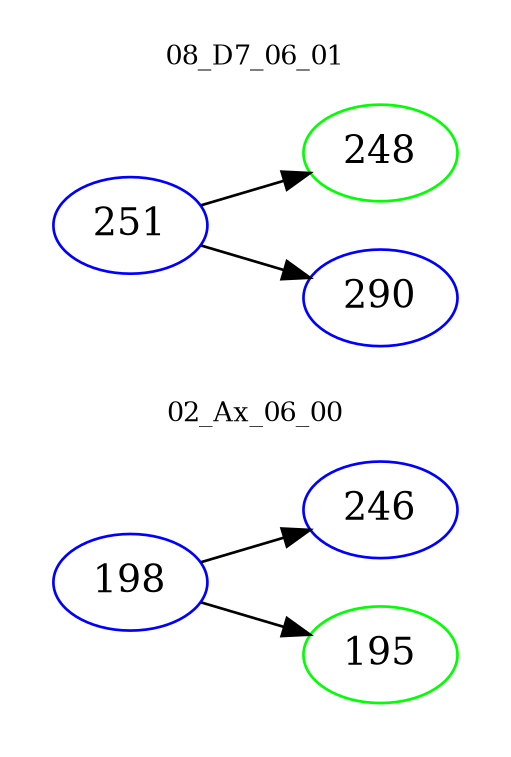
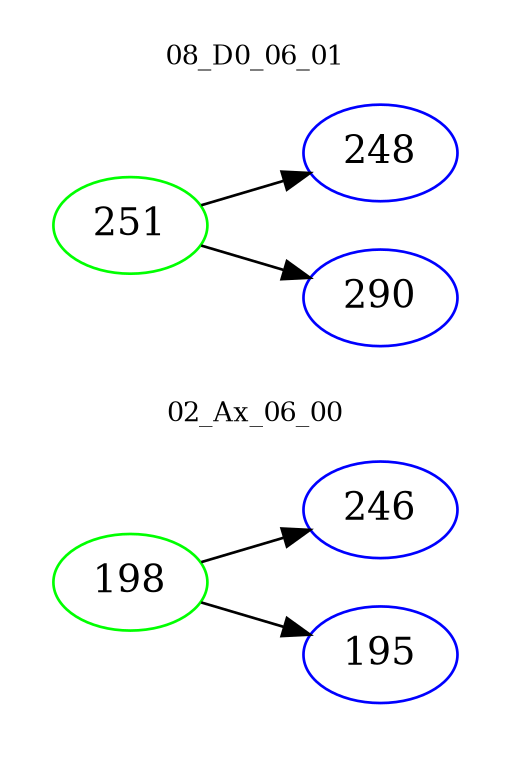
  digraph {
    fontname="DejaVu Serif"
    rankdir=LR
    node [color=blue fontname="DejaVu Serif"]
    edge [color=black fontname="DejaVu Serif"]
-   n1 [label=198]
-   n2 [color=green label=195]
+   n1 [color=green label=198]
+   n2 [label=195]
    n3 [label=246]
-   n4 [label=251]
+   n4 [color=green label=251]
    n5 [label=290]
-   n6 [color=green label=248]
+   n6 [label=248]
    subgraph cluster_1 {
      color=white
      fontsize=10
      label="02_Ax_06_00"
      n1
      n2
      n3
    }
    subgraph cluster_2 {
      color=white
      fontsize=10
-     label="08_D7_06_01"
+     label="08_D0_06_01"
      n4
      n5
      n6
    }
    n1 -> n2
    n1 -> n3
    n4 -> n5
    n4 -> n6
  }
